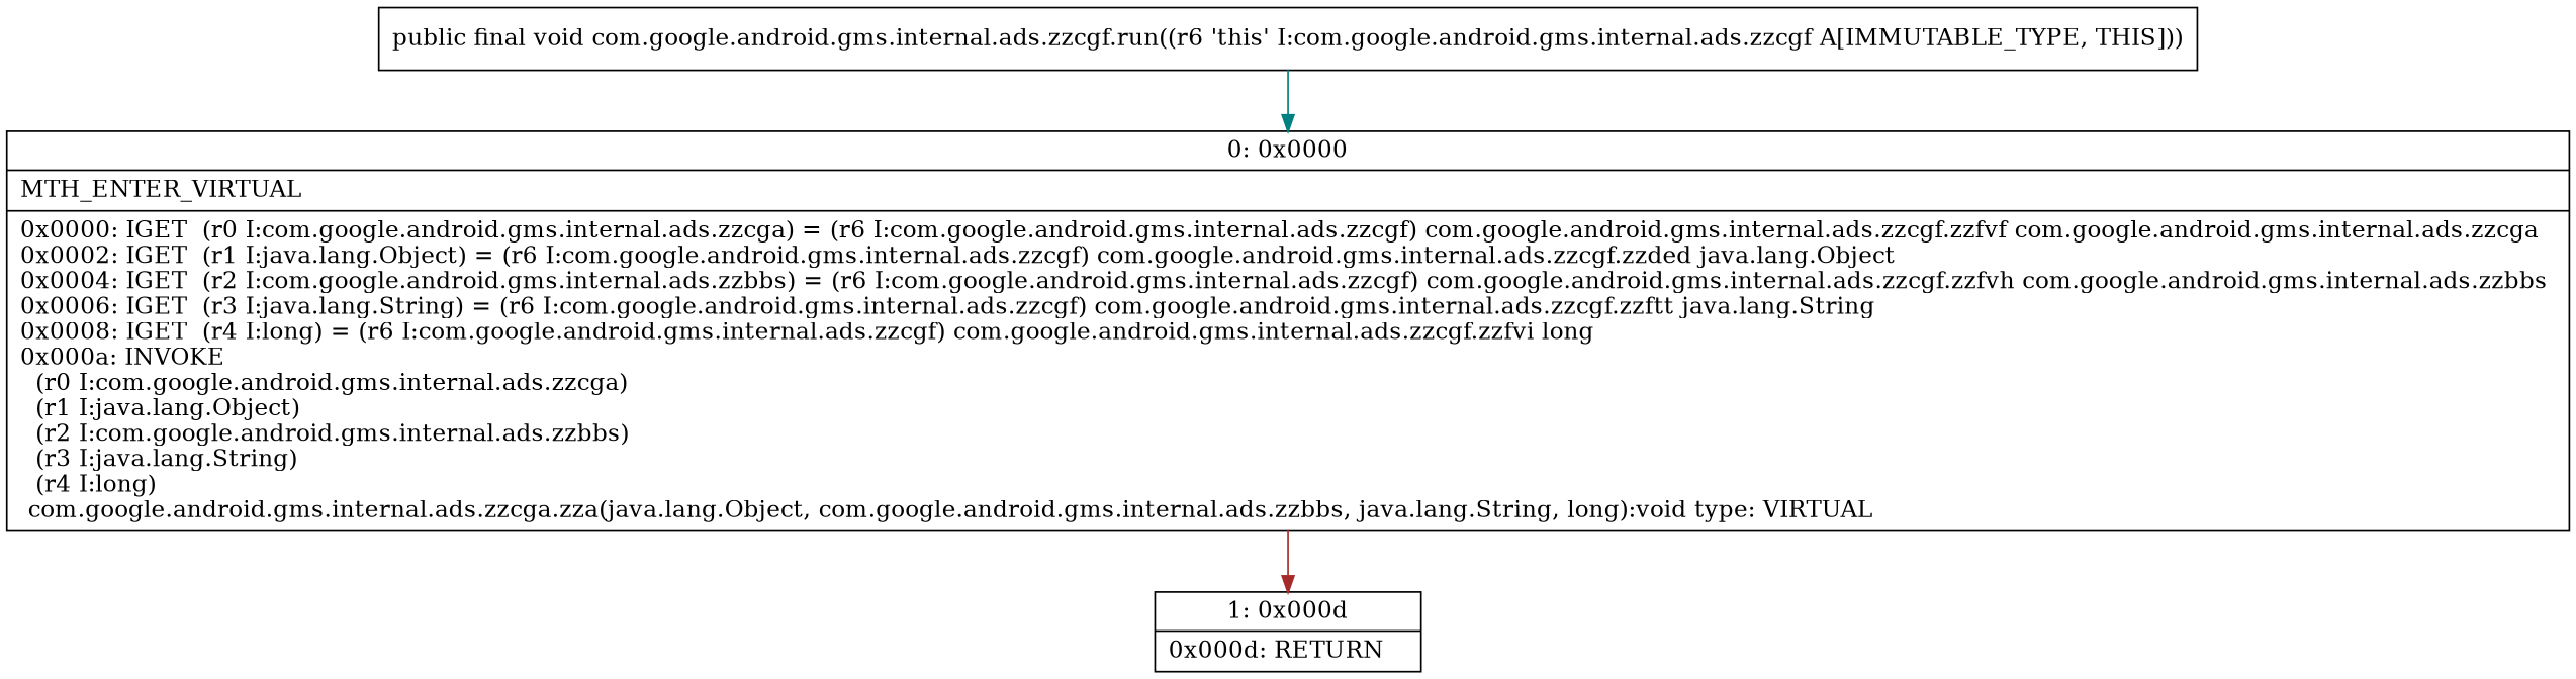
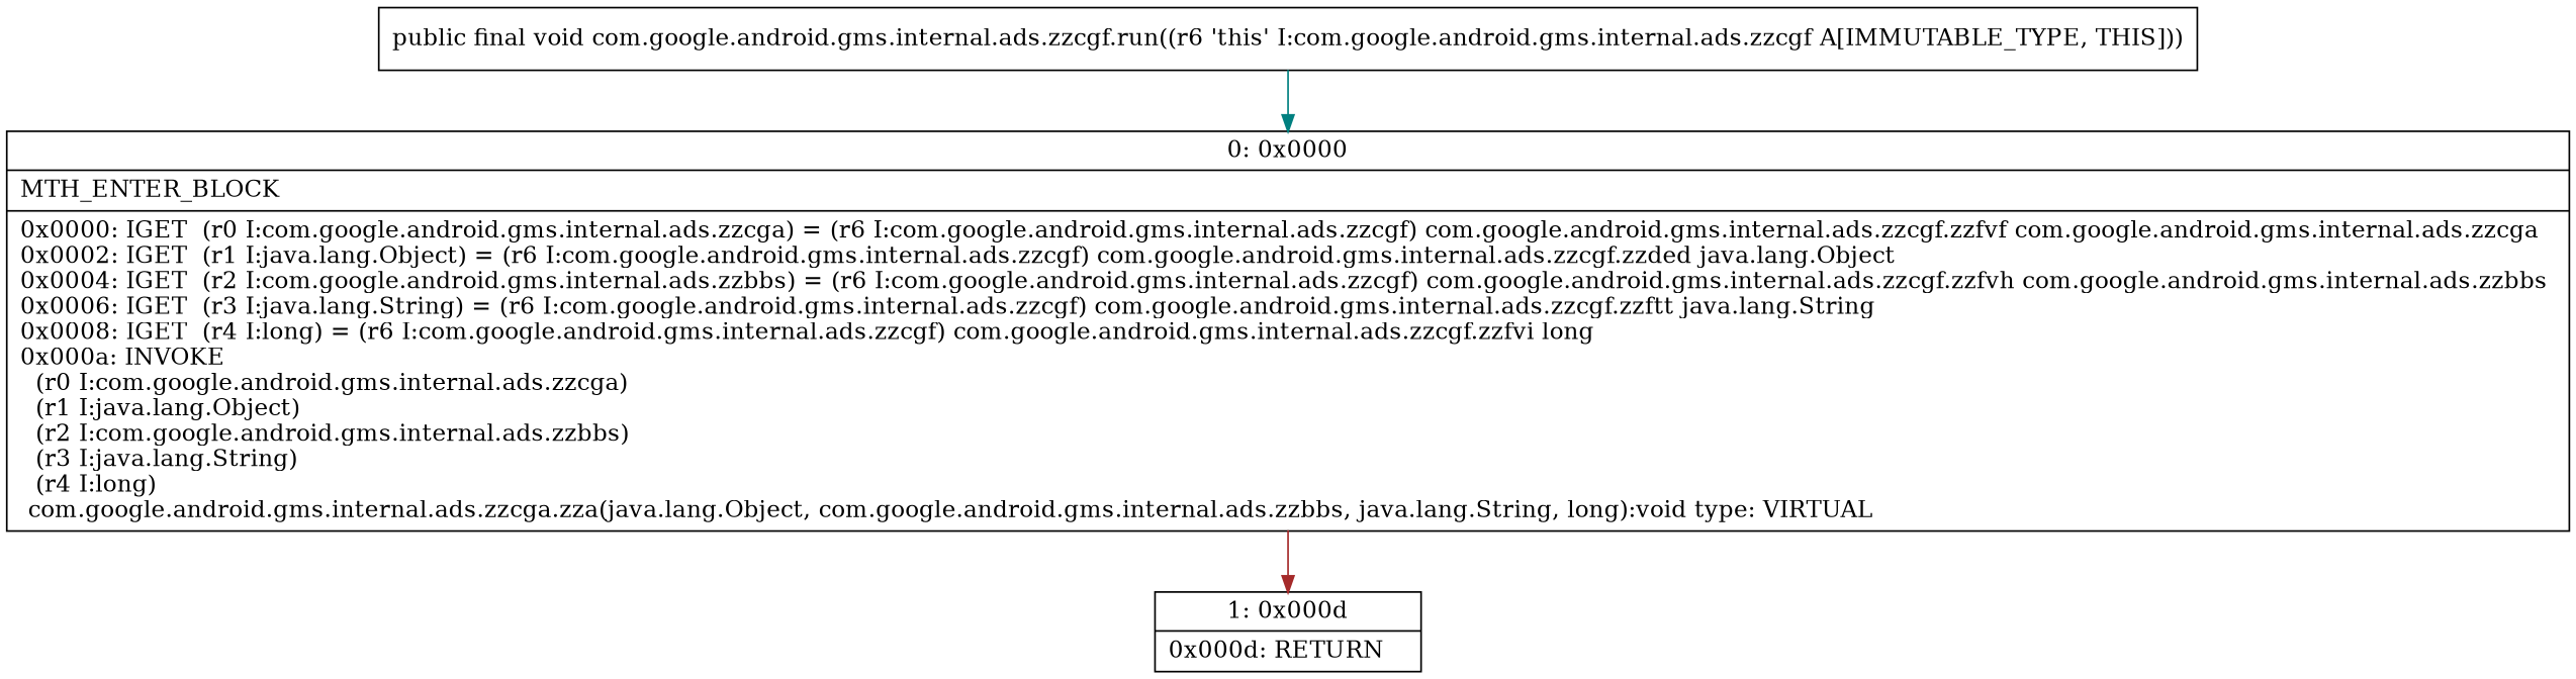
  digraph {
    node [shape=record]
-   n1 [label="{0\:\ 0x0000|MTH_ENTER_VIRTUAL\l|0x0000: IGET  (r0 I:com.google.android.gms.internal.ads.zzcga) = (r6 I:com.google.android.gms.internal.ads.zzcgf) com.google.android.gms.internal.ads.zzcgf.zzfvf com.google.android.gms.internal.ads.zzcga \l0x0002: IGET  (r1 I:java.lang.Object) = (r6 I:com.google.android.gms.internal.ads.zzcgf) com.google.android.gms.internal.ads.zzcgf.zzded java.lang.Object \l0x0004: IGET  (r2 I:com.google.android.gms.internal.ads.zzbbs) = (r6 I:com.google.android.gms.internal.ads.zzcgf) com.google.android.gms.internal.ads.zzcgf.zzfvh com.google.android.gms.internal.ads.zzbbs \l0x0006: IGET  (r3 I:java.lang.String) = (r6 I:com.google.android.gms.internal.ads.zzcgf) com.google.android.gms.internal.ads.zzcgf.zzftt java.lang.String \l0x0008: IGET  (r4 I:long) = (r6 I:com.google.android.gms.internal.ads.zzcgf) com.google.android.gms.internal.ads.zzcgf.zzfvi long \l0x000a: INVOKE  \l  (r0 I:com.google.android.gms.internal.ads.zzcga)\l  (r1 I:java.lang.Object)\l  (r2 I:com.google.android.gms.internal.ads.zzbbs)\l  (r3 I:java.lang.String)\l  (r4 I:long)\l com.google.android.gms.internal.ads.zzcga.zza(java.lang.Object, com.google.android.gms.internal.ads.zzbbs, java.lang.String, long):void type: VIRTUAL \l}"]
+   n1 [label="{0\:\ 0x0000|MTH_ENTER_BLOCK\l|0x0000: IGET  (r0 I:com.google.android.gms.internal.ads.zzcga) = (r6 I:com.google.android.gms.internal.ads.zzcgf) com.google.android.gms.internal.ads.zzcgf.zzfvf com.google.android.gms.internal.ads.zzcga \l0x0002: IGET  (r1 I:java.lang.Object) = (r6 I:com.google.android.gms.internal.ads.zzcgf) com.google.android.gms.internal.ads.zzcgf.zzded java.lang.Object \l0x0004: IGET  (r2 I:com.google.android.gms.internal.ads.zzbbs) = (r6 I:com.google.android.gms.internal.ads.zzcgf) com.google.android.gms.internal.ads.zzcgf.zzfvh com.google.android.gms.internal.ads.zzbbs \l0x0006: IGET  (r3 I:java.lang.String) = (r6 I:com.google.android.gms.internal.ads.zzcgf) com.google.android.gms.internal.ads.zzcgf.zzftt java.lang.String \l0x0008: IGET  (r4 I:long) = (r6 I:com.google.android.gms.internal.ads.zzcgf) com.google.android.gms.internal.ads.zzcgf.zzfvi long \l0x000a: INVOKE  \l  (r0 I:com.google.android.gms.internal.ads.zzcga)\l  (r1 I:java.lang.Object)\l  (r2 I:com.google.android.gms.internal.ads.zzbbs)\l  (r3 I:java.lang.String)\l  (r4 I:long)\l com.google.android.gms.internal.ads.zzcga.zza(java.lang.Object, com.google.android.gms.internal.ads.zzbbs, java.lang.String, long):void type: VIRTUAL \l}"]
    n2 [label="{1\:\ 0x000d|0x000d: RETURN   \l}"]
    n3 [label="{public final void com.google.android.gms.internal.ads.zzcgf.run((r6 'this' I:com.google.android.gms.internal.ads.zzcgf A[IMMUTABLE_TYPE, THIS])) }"]
    n1 -> n2 [color=brown]
    n3 -> n1 [color=teal]
  }
